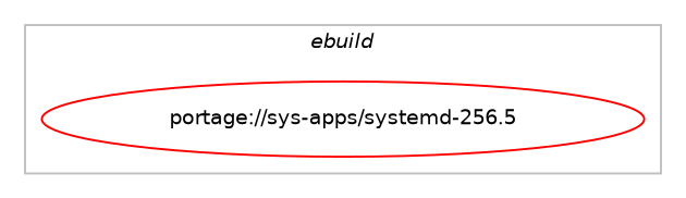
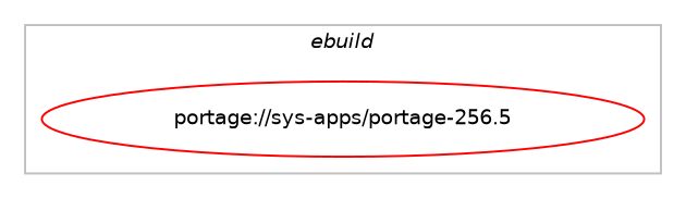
  digraph {
    compound=true
    concentrate=true
    fontname=Helvetica
    fontsize=10
    newrank=true
    rankdir=TB
    ranksep=1.5
-   n1 [color=red fontname=Helvetica fontsize=10 label="portage://sys-apps/systemd-256.5" width=4]
+   n1 [color=red fontname=Helvetica fontsize=10 label="portage://sys-apps/portage-256.5" width=4]
    subgraph cluster_1 {
      color=gray
      label=<<i>ebuild</i>>
      n1
    }
    subgraph cluster_2 {
      color=gray
      label=<<i>dependencies</i>>
      subgraph cluster_3 {
        color=gray
        fillcolor="#eeeeee"
        label=<<i>compile</i>>
        style=filled
      }
      subgraph cluster_4 {
        color=gray
        fillcolor="#eeeeee"
        label=<<i>compile and run</i>>
        style=filled
      }
      subgraph cluster_5 {
        color=gray
        fillcolor="#eeeeee"
        label=<<i>run</i>>
        style=filled
      }
    }
    subgraph cluster_6 {
      color=gray
      label=<<i>candidates</i>>
      rank=same
    }
  }
